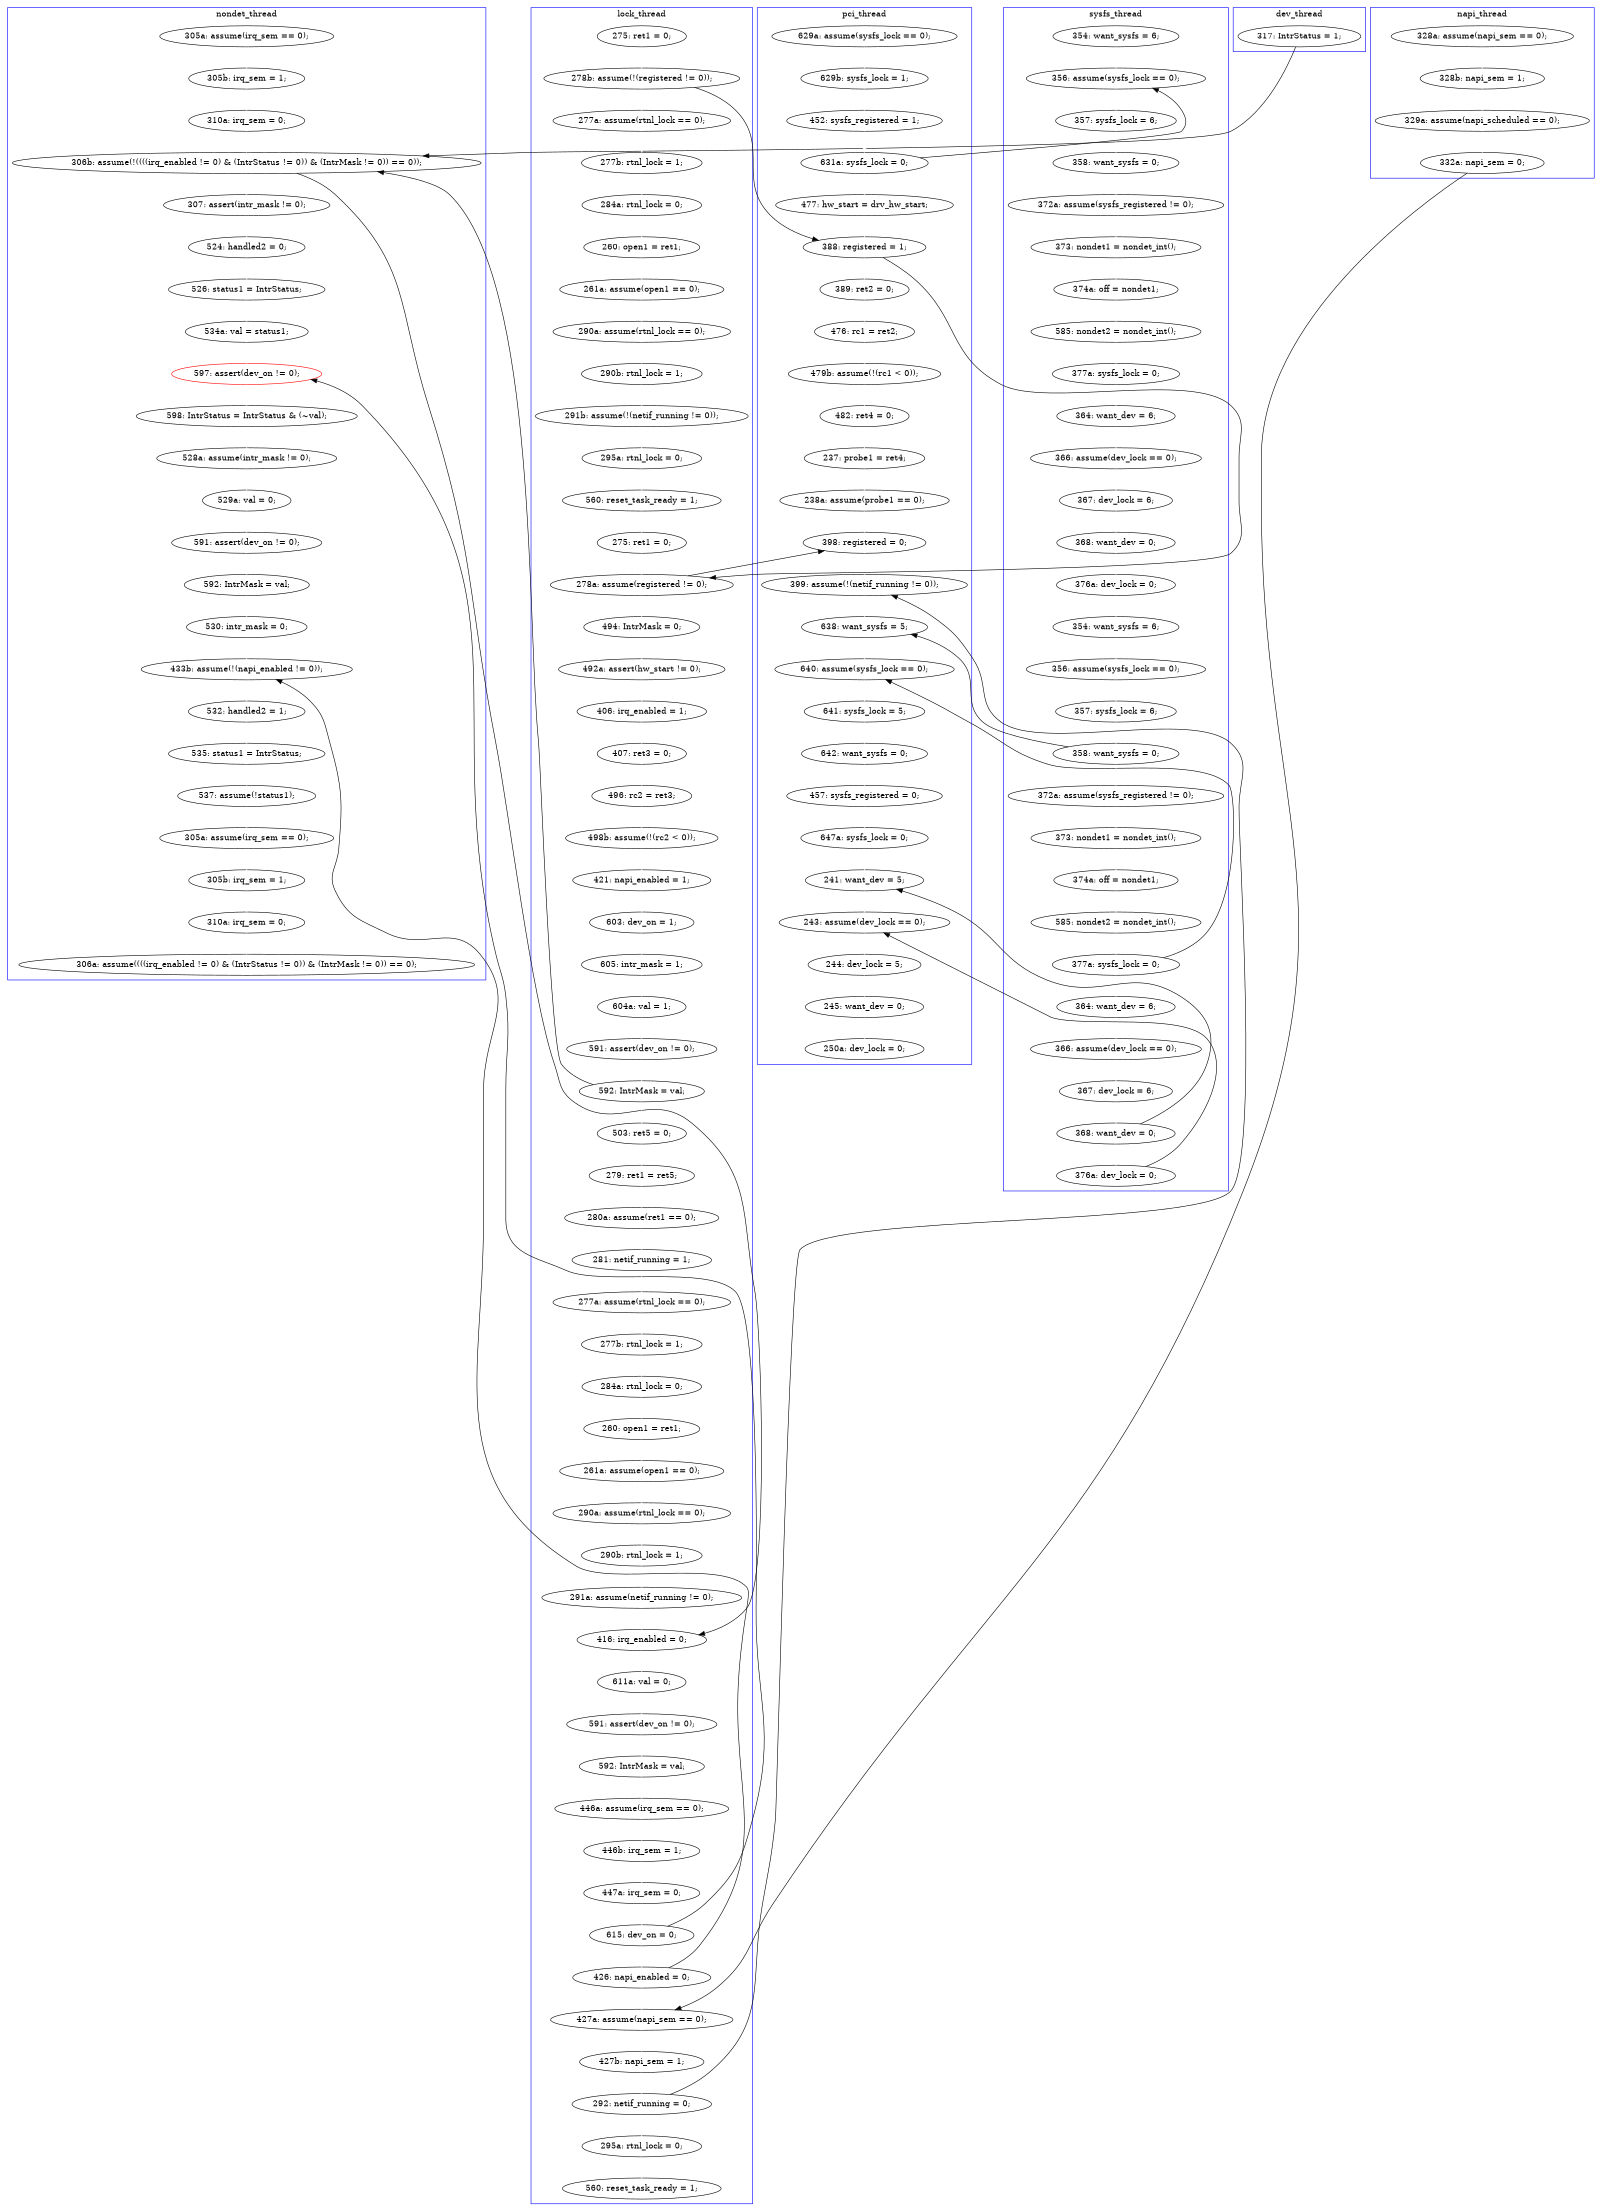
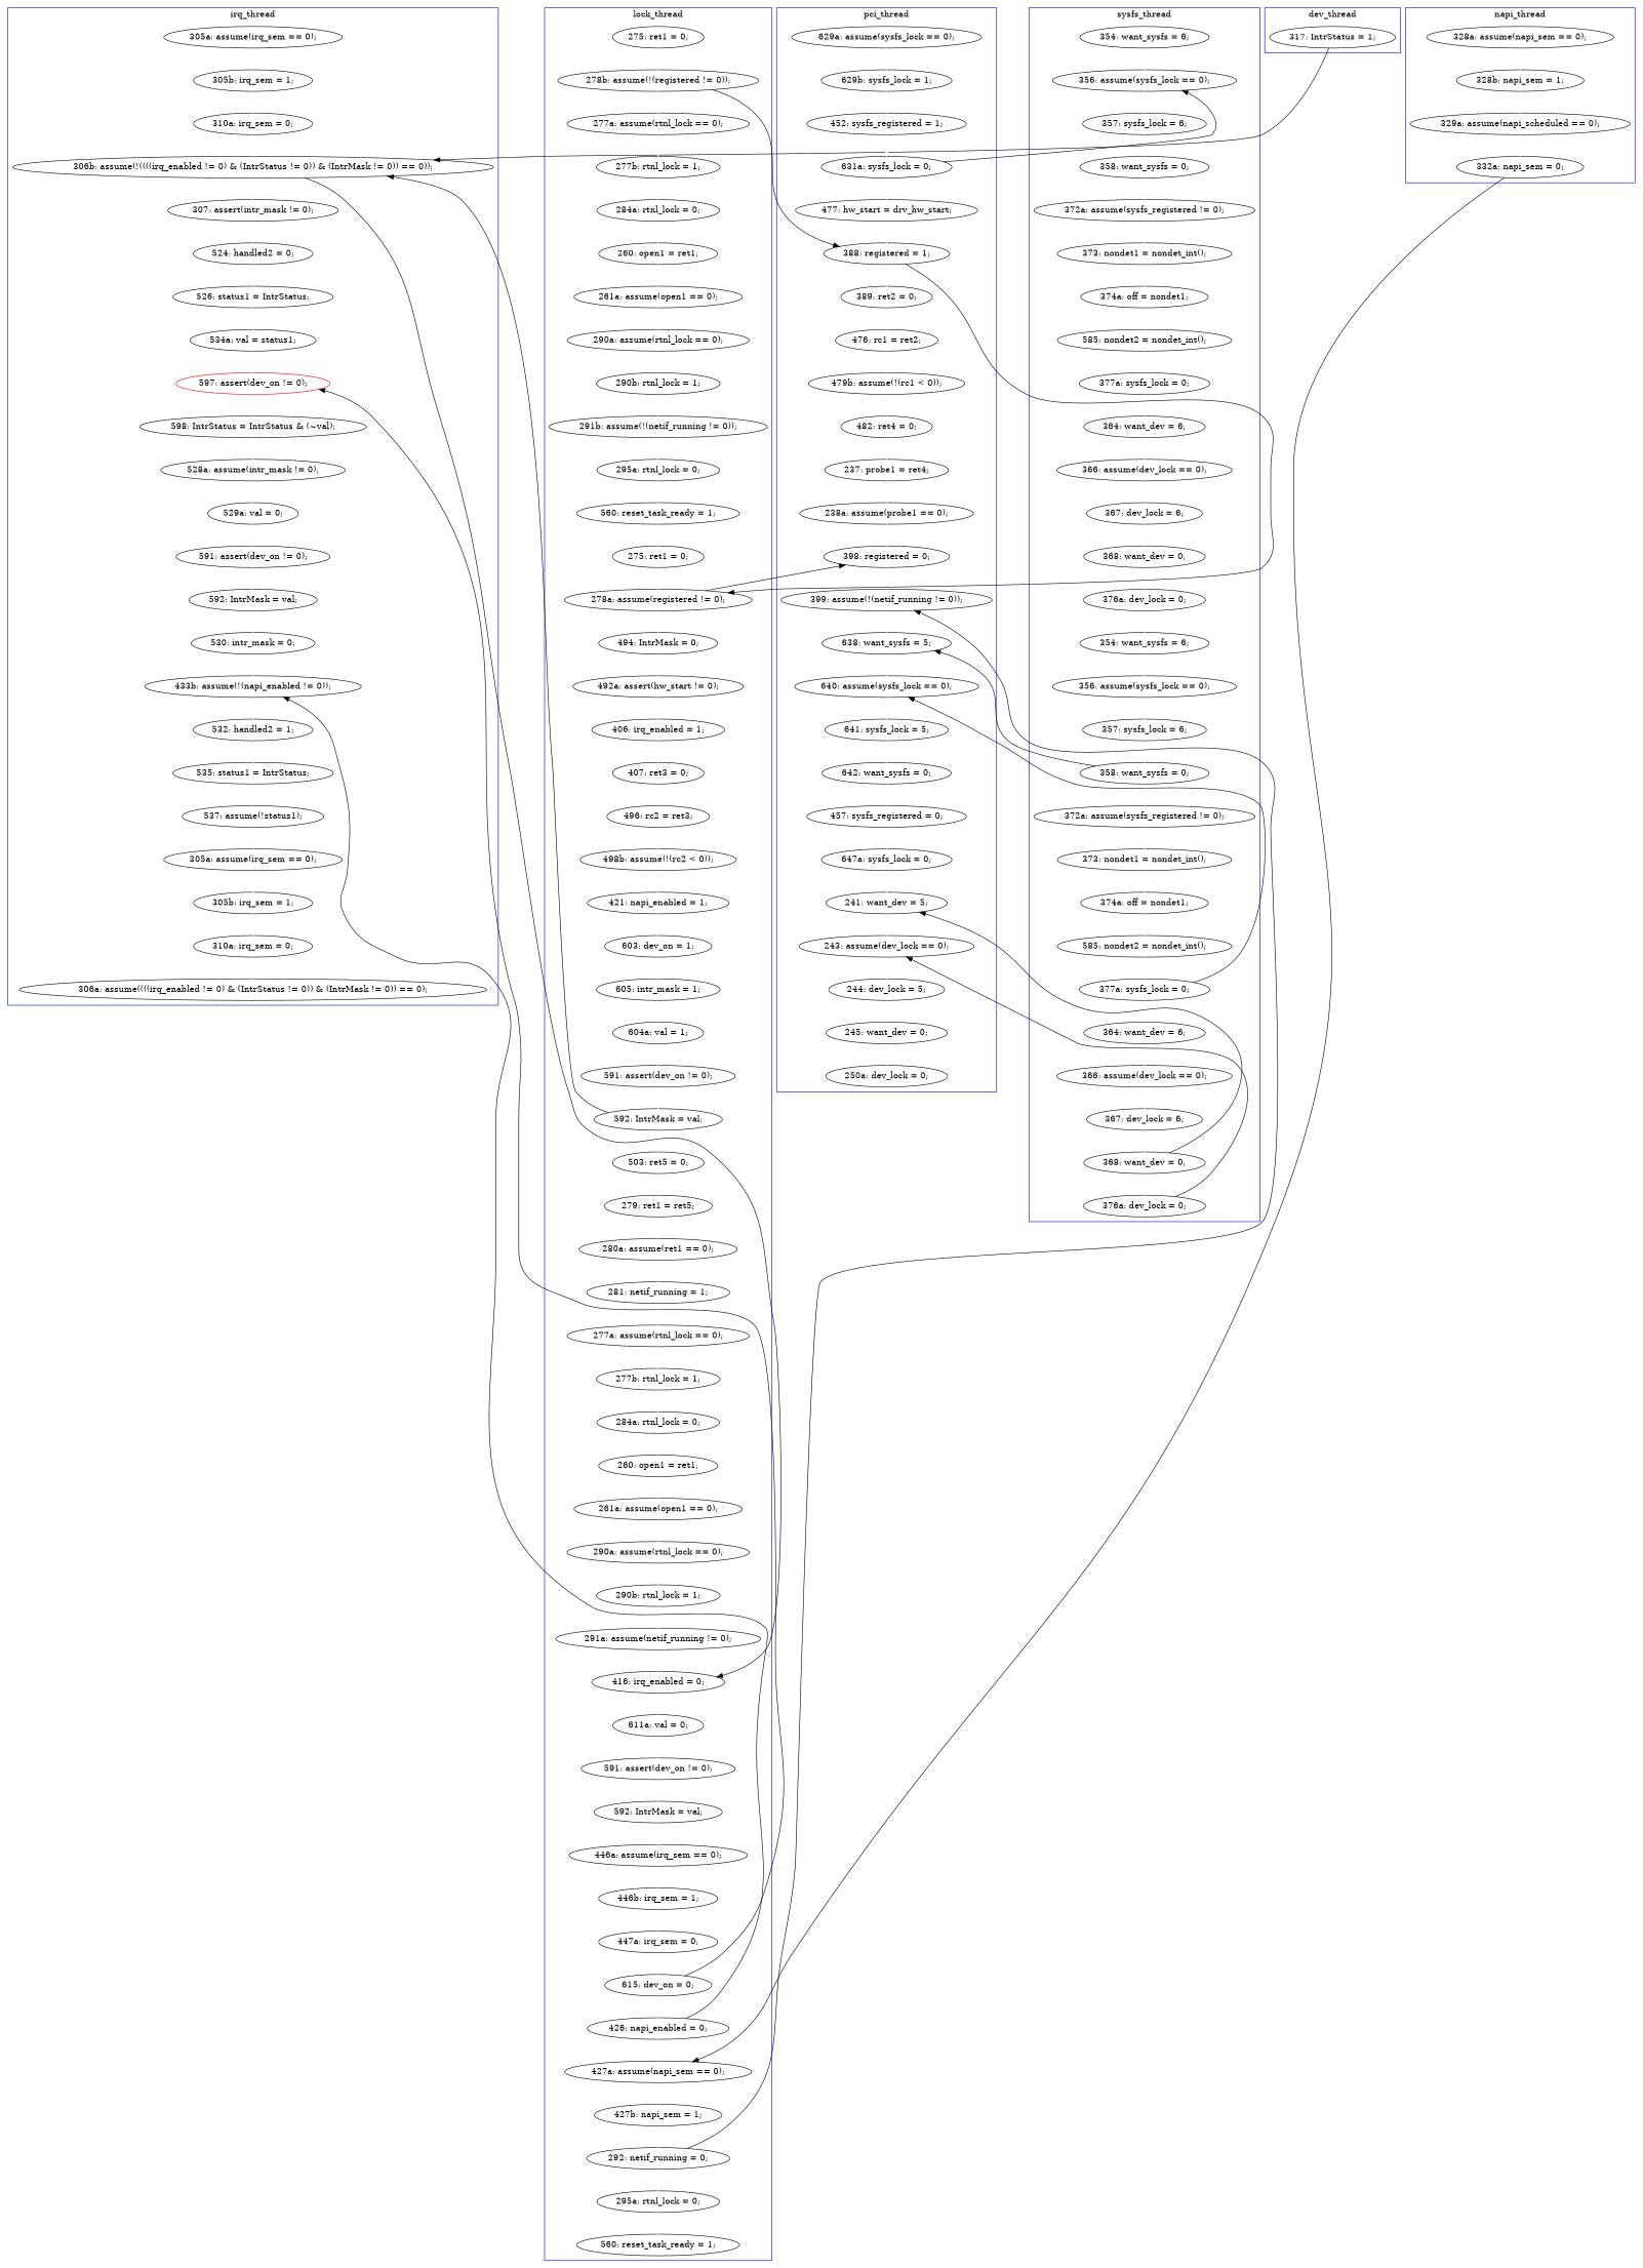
  digraph {
    edge [color=white style=solid]
    n1 [label="328b: napi_sem = 1;"]
    n2 [label="329a: assume(napi_scheduled == 0);"]
    n3 [label="332a: napi_sem = 0;"]
    n4 [label="328a: assume(napi_sem == 0);"]
    n5 [label="317: IntrStatus = 1;"]
    n6 [label="366: assume(dev_lock == 0);"]
    n7 [label="367: dev_lock = 6;"]
    n8 [label="368: want_dev = 0;"]
    n9 [label="376a: dev_lock = 0;"]
    n10 [label="354: want_sysfs = 6;"]
    n11 [label="356: assume(sysfs_lock == 0);"]
    n12 [label="356: assume(sysfs_lock == 0);"]
    n13 [label="374a: off = nondet1;"]
    n14 [label="585: nondet2 = nondet_int();"]
    n15 [label="377a: sysfs_lock = 0;"]
    n16 [label="357: sysfs_lock = 6;"]
    n17 [label="358: want_sysfs = 0;"]
    n18 [label="358: want_sysfs = 0;"]
    n19 [label="372a: assume(sysfs_registered != 0);"]
    n20 [label="364: want_dev = 6;"]
    n21 [label="368: want_dev = 0;"]
    n22 [label="376a: dev_lock = 0;"]
    n23 [label="373: nondet1 = nondet_int();"]
    n24 [label="357: sysfs_lock = 6;"]
    n25 [label="377a: sysfs_lock = 0;"]
    n26 [label="364: want_dev = 6;"]
    n27 [label="366: assume(dev_lock == 0);"]
    n28 [label="374a: off = nondet1;"]
    n29 [label="372a: assume(sysfs_registered != 0);"]
    n30 [label="373: nondet1 = nondet_int();"]
    n31 [label="354: want_sysfs = 6;"]
    n32 [label="585: nondet2 = nondet_int();"]
    n33 [label="367: dev_lock = 6;"]
    n34 [label="306b: assume(!((((irq_enabled != 0) & (IntrStatus != 0)) & (IntrMask != 0)) == 0));"]
    n35 [color=red label="597: assert(dev_on != 0);"]
    n36 [label="310a: irq_sem = 0;"]
    n37 [label="433b: assume(!(napi_enabled != 0));"]
    n38 [label="532: handled2 = 1;"]
    n39 [label="529a: val = 0;"]
    n40 [label="591: assert(dev_on != 0);"]
    n41 [label="305b: irq_sem = 1;"]
    n42 [label="310a: irq_sem = 0;"]
    n43 [label="306a: assume((((irq_enabled != 0) & (IntrStatus != 0)) & (IntrMask != 0)) == 0);"]
    n44 [label="524: handled2 = 0;"]
    n45 [label="526: status1 = IntrStatus;"]
    n46 [label="307: assert(intr_mask != 0);"]
    n47 [label="530: intr_mask = 0;"]
    n48 [label="592: IntrMask = val;"]
    n49 [label="534a: val = status1;"]
    n50 [label="598: IntrStatus = IntrStatus & (~val);"]
    n51 [label="528a: assume(intr_mask != 0);"]
    n52 [label="305a: assume(irq_sem == 0);"]
    n53 [label="305a: assume(irq_sem == 0);"]
    n54 [label="305b: irq_sem = 1;"]
    n55 [label="535: status1 = IntrStatus;"]
    n56 [label="537: assume(!status1);"]
    n57 [label="290b: rtnl_lock = 1;"]
    n58 [label="291a: assume(netif_running != 0);"]
    n59 [label="592: IntrMask = val;"]
    n60 [label="503: ret5 = 0;"]
    n61 [label="277a: assume(rtnl_lock == 0);"]
    n62 [label="277b: rtnl_lock = 1;"]
    n63 [label="591: assert(dev_on != 0);"]
    n64 [label="592: IntrMask = val;"]
    n65 [label="615: dev_on = 0;"]
    n66 [label="560: reset_task_ready = 1;"]
    n67 [label="275: ret1 = 0;"]
    n68 [label="278a: assume(registered != 0);"]
    n69 [label="604a: val = 1;"]
    n70 [label="591: assert(dev_on != 0);"]
    n71 [label="275: ret1 = 0;"]
    n72 [label="278b: assume(!(registered != 0));"]
    n73 [label="261a: assume(open1 == 0);"]
    n74 [label="290a: assume(rtnl_lock == 0);"]
    n75 [label="279: ret1 = ret5;"]
    n76 [label="280a: assume(ret1 == 0);"]
    n77 [label="446a: assume(irq_sem == 0);"]
    n78 [label="603: dev_on = 1;"]
    n79 [label="605: intr_mask = 1;"]
    n80 [label="281: netif_running = 1;"]
    n81 [label="427b: napi_sem = 1;"]
    n82 [label="292: netif_running = 0;"]
    n83 [label="426: napi_enabled = 0;"]
    n84 [label="492a: assert(hw_start != 0);"]
    n85 [label="406: irq_enabled = 1;"]
    n86 [label="611a: val = 0;"]
    n87 [label="427a: assume(napi_sem == 0);"]
    n88 [label="416: irq_enabled = 0;"]
    n89 [label="290b: rtnl_lock = 1;"]
    n90 [label="291b: assume(!(netif_running != 0));"]
    n91 [label="295a: rtnl_lock = 0;"]
    n92 [label="277b: rtnl_lock = 1;"]
    n93 [label="284a: rtnl_lock = 0;"]
    n94 [label="494: IntrMask = 0;"]
    n95 [label="277a: assume(rtnl_lock == 0);"]
    n96 [label="446b: irq_sem = 1;"]
    n97 [label="260: open1 = ret1;"]
    n98 [label="447a: irq_sem = 0;"]
    n99 [label="290a: assume(rtnl_lock == 0);"]
    n100 [label="496: rc2 = ret3;"]
    n101 [label="498b: assume(!(rc2 < 0));"]
    n102 [label="284a: rtnl_lock = 0;"]
    n103 [label="260: open1 = ret1;"]
    n104 [label="421: napi_enabled = 1;"]
    n105 [label="295a: rtnl_lock = 0;"]
    n106 [label="560: reset_task_ready = 1;"]
    n107 [label="261a: assume(open1 == 0);"]
    n108 [label="407: ret3 = 0;"]
    n109 [label="631a: sysfs_lock = 0;"]
    n110 [label="477: hw_start = drv_hw_start;"]
    n111 [label="398: registered = 0;"]
    n112 [label="482: ret4 = 0;"]
    n113 [label="237: probe1 = ret4;"]
    n114 [label="388: registered = 1;"]
    n115 [label="389: ret2 = 0;"]
    n116 [label="457: sysfs_registered = 0;"]
    n117 [label="647a: sysfs_lock = 0;"]
    n118 [label="238a: assume(probe1 == 0);"]
    n119 [label="243: assume(dev_lock == 0);"]
    n120 [label="244: dev_lock = 5;"]
    n121 [label="399: assume(!(netif_running != 0));"]
    n122 [label="640: assume(sysfs_lock == 0);"]
    n123 [label="245: want_dev = 0;"]
    n124 [label="250a: dev_lock = 0;"]
    n125 [label="641: sysfs_lock = 5;"]
    n126 [label="241: want_dev = 5;"]
    n127 [label="629a: assume(sysfs_lock == 0);"]
    n128 [label="629b: sysfs_lock = 1;"]
    n129 [label="638: want_sysfs = 5;"]
    n130 [label="452: sysfs_registered = 1;"]
    n131 [label="479b: assume(!(rc1 < 0));"]
    n132 [label="476: rc1 = ret2;"]
    n133 [label="642: want_sysfs = 0;"]
    subgraph cluster_1 {
      color=blue
      label=napi_thread
      n1
      n2
      n3
      n4
    }
    subgraph cluster_2 {
      color=blue
      label=dev_thread
      n5
    }
    subgraph cluster_3 {
      color=blue
      label=sysfs_thread
      n6
      n7
      n8
      n9
      n10
      n11
      n12
      n13
      n14
      n15
      n16
      n17
      n18
      n19
      n20
      n21
      n22
      n23
      n24
      n25
      n26
      n27
      n28
      n29
      n30
      n31
      n32
      n33
    }
    subgraph cluster_4 {
      color=blue
-     label=nondet_thread
+     label=irq_thread
      n34
      n35
      n36
      n37
      n38
      n39
      n40
      n41
      n42
      n43
      n44
      n45
      n46
      n47
      n48
      n49
      n50
      n51
      n52
      n53
      n54
      n55
      n56
    }
    subgraph cluster_5 {
      color=blue
      label=lock_thread
      n57
      n58
      n59
      n60
      n61
      n62
      n63
      n64
      n65
      n66
      n67
      n68
      n69
      n70
      n71
      n72
      n73
      n74
      n75
      n76
      n77
      n78
      n79
      n80
      n81
      n82
      n83
      n84
      n85
      n86
      n87
      n88
      n89
      n90
      n91
      n92
      n93
      n94
      n95
      n96
      n97
      n98
      n99
      n100
      n101
      n102
      n103
      n104
      n105
      n106
      n107
      n108
    }
    subgraph cluster_6 {
      color=blue
      label=pci_thread
      n109
      n110
      n111
      n112
      n113
      n114
      n115
      n116
      n117
      n118
      n119
      n120
      n121
      n122
      n123
      n124
      n125
      n126
      n127
      n128
      n129
      n130
      n131
      n132
      n133
    }
    n1 -> n2
    n2 -> n3
    n3 -> n87 [color=black constraint=false]
    n4 -> n1
    n5 -> n34 [color=black constraint=false]
    n6 -> n7
    n7 -> n21
    n8 -> n9
    n9 -> n10
    n10 -> n11
    n11 -> n16
    n12 -> n24
    n13 -> n14
    n14 -> n15
    n15 -> n20
    n15 -> n122 [color=black constraint=false]
    n16 -> n17
    n17 -> n29
    n17 -> n129 [color=black constraint=false]
    n18 -> n19
    n19 -> n23
    n20 -> n6
    n21 -> n22
    n21 -> n126 [color=black constraint=false]
    n22 -> n119 [color=black constraint=false]
    n23 -> n28
    n24 -> n18
    n25 -> n26
    n26 -> n27
    n27 -> n33
    n28 -> n32
    n29 -> n30
    n30 -> n13
    n31 -> n12
    n32 -> n25
    n33 -> n8
    n34 -> n46
    n34 -> n88 [color=black constraint=false]
    n35 -> n50
    n36 -> n34
    n37 -> n38
    n38 -> n55
    n39 -> n40
    n40 -> n48
    n41 -> n36
    n42 -> n43
    n44 -> n45
    n45 -> n49
    n46 -> n44
    n47 -> n37
    n48 -> n47
    n49 -> n35
    n50 -> n51
    n51 -> n39
    n52 -> n41
    n53 -> n54
    n54 -> n42
    n55 -> n56
    n56 -> n53
    n57 -> n58
    n58 -> n88
    n59 -> n34 [color=black constraint=false]
    n59 -> n60
    n60 -> n75
    n61 -> n62
    n62 -> n102
    n63 -> n64
    n64 -> n77
    n65 -> n35 [color=black constraint=false]
    n65 -> n83
    n66 -> n67
    n67 -> n68
    n68 -> n94
    n68 -> n111 [color=black constraint=false]
    n69 -> n70
    n70 -> n59
    n71 -> n72
    n72 -> n95
    n72 -> n114 [color=black constraint=false]
    n73 -> n74
    n74 -> n89
    n75 -> n76
    n76 -> n80
    n77 -> n96
    n78 -> n79
    n79 -> n69
    n80 -> n61
    n81 -> n82
    n82 -> n105
    n82 -> n121 [color=black constraint=false]
    n83 -> n37 [color=black constraint=false]
    n83 -> n87
    n84 -> n85
    n85 -> n108
    n86 -> n63
    n87 -> n81
    n88 -> n86
    n89 -> n90
    n90 -> n91
    n91 -> n66
    n92 -> n93
    n93 -> n97
    n94 -> n84
    n95 -> n92
    n96 -> n98
    n97 -> n73
    n98 -> n65
    n99 -> n57
    n100 -> n101
    n101 -> n104
    n102 -> n103
    n103 -> n107
    n104 -> n78
    n105 -> n106
    n107 -> n99
    n108 -> n100
    n109 -> n12 [color=black constraint=false]
    n109 -> n110
    n110 -> n114
    n111 -> n121
    n112 -> n113
    n113 -> n118
    n114 -> n68 [color=black constraint=false]
    n114 -> n115
    n115 -> n132
    n116 -> n117
    n117 -> n126
    n118 -> n111
    n119 -> n120
    n120 -> n123
    n121 -> n129
    n122 -> n125
    n123 -> n124
    n125 -> n133
    n126 -> n119
    n127 -> n128
    n128 -> n130
    n129 -> n122
    n130 -> n109
    n131 -> n112
    n132 -> n131
    n133 -> n116
  }
